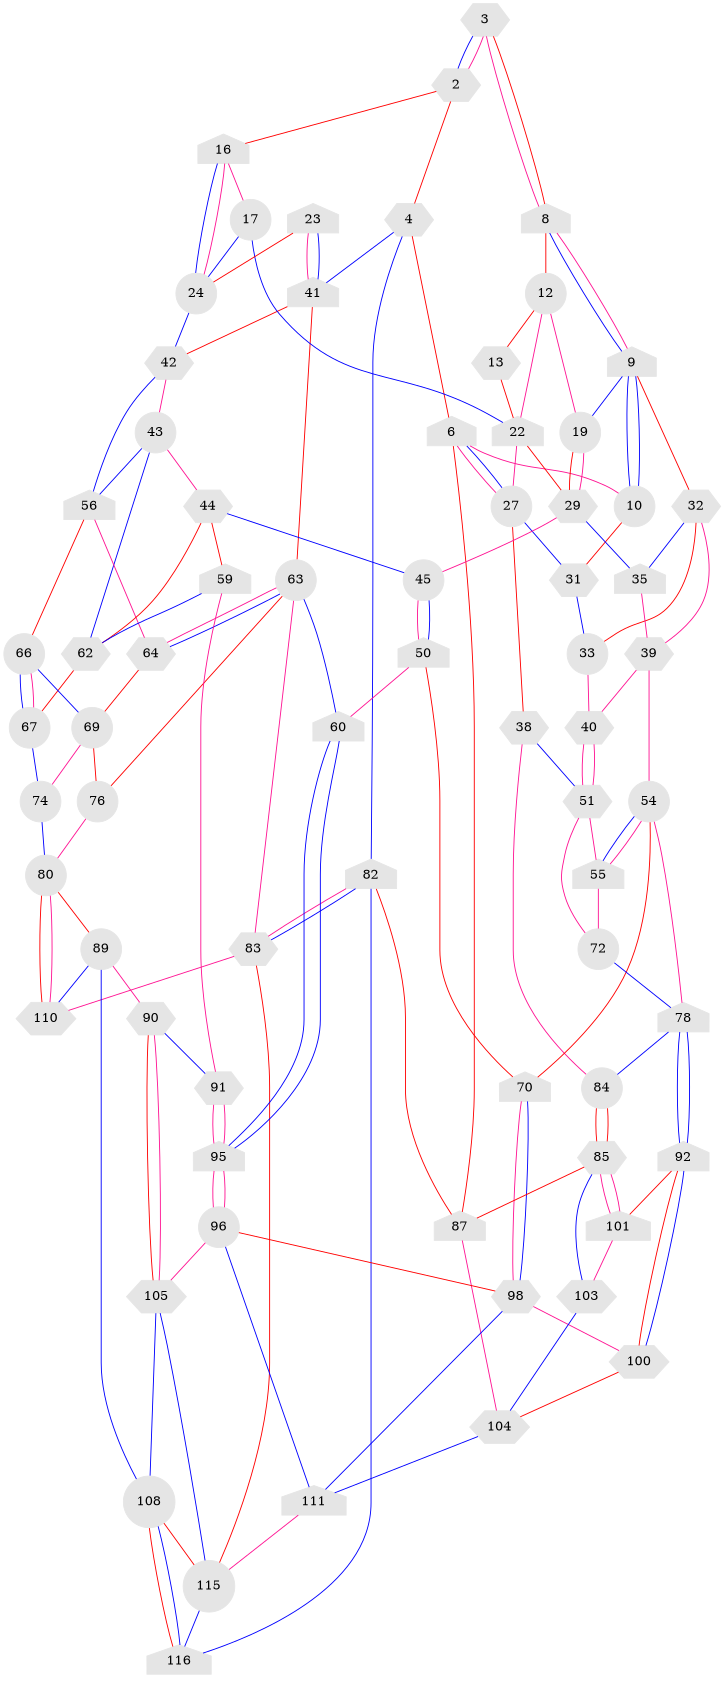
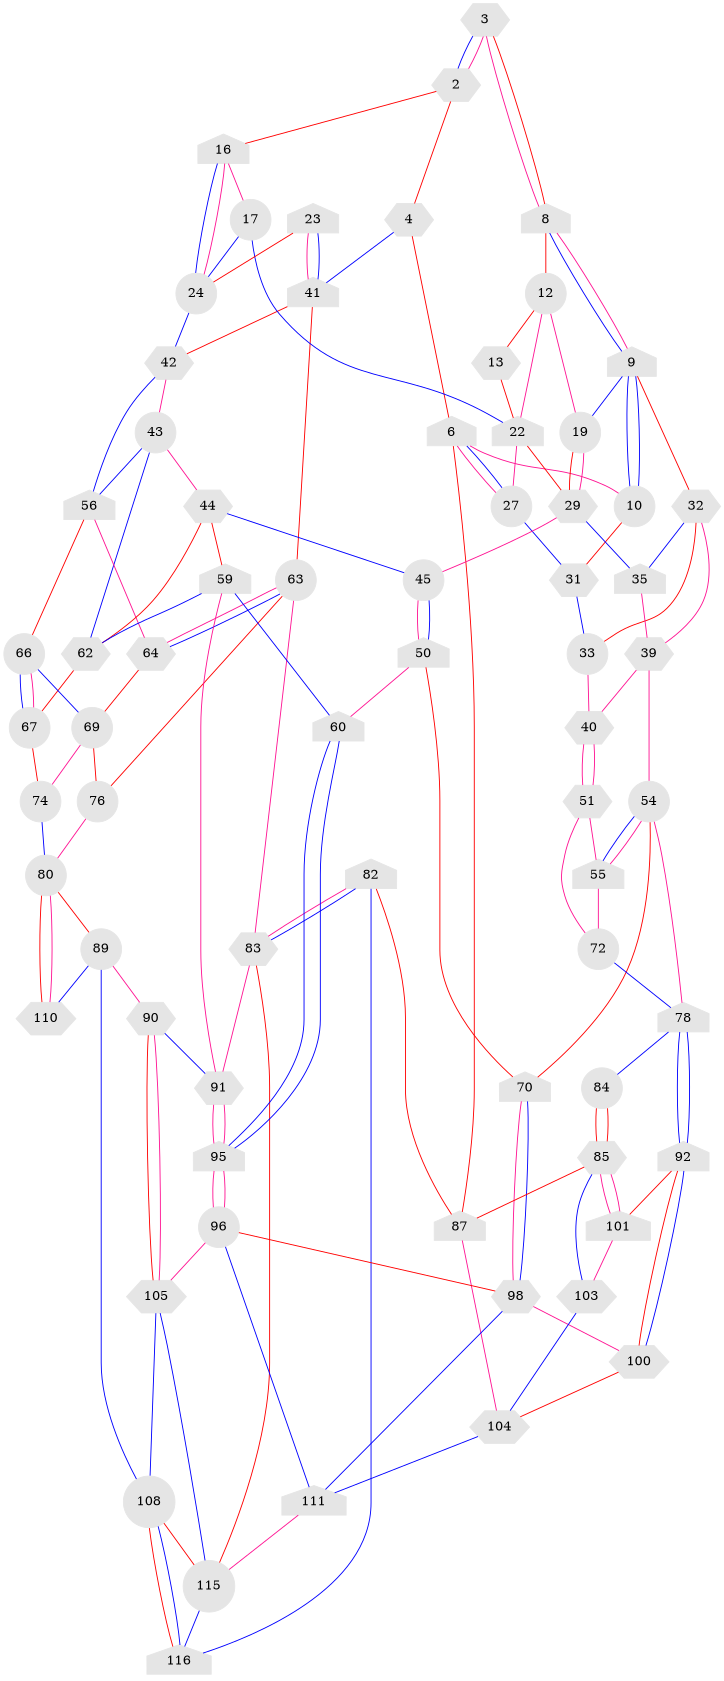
  graph {
    node [color=gray90 shape=hexagon style=filled]
    edge [color=deeppink]
    n1 [label=3]
    2 [super="+3"]
    8 [shape=house]
    4 [super="+5"]
    16 [shape=house]
    9 [shape=house super="+20"]
    12 [shape=circle super="+18"]
    6 [shape=house super="+7"]
    41 [shape=house super="+46"]
    82 [shape=house]
    17 [shape=circle super="+25"]
    24 [shape=circle super="+30"]
    10 [shape=circle super="+11"]
    27 [shape=circle super="+28"]
    87 [shape=house]
    23 [shape=house]
    42 [super="+47"]
    63 [shape=circle super="+75"]
    83 [super="+114"]
    116 [shape=house super="+118"]
    31
-   38 [super="+53"]
    104 [super="+113"]
    19 [shape=circle]
    32 [super="+36"]
    13 [super="+21"]
    22 [shape=house super="+26"]
    29 [super="+34"]
    35 [shape=house super="+48"]
    33 [shape=circle super="+37"]
    39 [super="+49"]
    45 [shape=circle]
    43 [shape=circle super="+57"]
    56 [shape=house super="+65"]
    51 [super="+52"]
    84 [shape=circle super="+88"]
    50 [shape=house super="+61"]
    40
    54 [shape=circle super="+71"]
    60 [shape=house]
    70 [shape=house]
    55 [shape=house]
    72 [shape=circle]
    85 [super="+86"]
    78 [shape=house super="+79"]
    64
    76 [shape=circle]
    44 [super="+58"]
    62 [super="+68"]
    66 [shape=circle]
    59 [shape=house super="+77"]
    67 [shape=circle]
    91
    95 [shape=house]
    98 [super="+99"]
    92 [shape=house super="+93"]
    69 [shape=circle super="+73"]
    96 [shape=circle super="+97"]
    74 [shape=circle]
    80 [shape=circle super="+81"]
    110
    115 [shape=circle super="+117"]
    100
    111 [shape=house super="+112"]
    89 [shape=circle super="+107"]
    101 [shape=house super="+102"]
    90
    108 [shape=circle super="+109"]
    103
    105 [super="+106"]
    n1 -- 2 [color=blue]
    n1 -- 2
    n1 -- 8
    n1 -- 8 [color=red]
    2 -- 4 [color=red]
    2 -- 16 [color=red]
    8 -- 9 [color=blue]
    8 -- 9
    8 -- 12 [color=red]
    4 -- 6 [color=red]
    4 -- 41 [color=blue]
-   4 -- 82 [color=blue]
    16 -- 17
    16 -- 24 [color=blue]
    16 -- 24
    9 -- 10 [color=blue]
    9 -- 10 [color=blue]
    9 -- 19 [color=blue]
    9 -- 32 [color=red]
    12 -- 19
    12 -- 13 [color=red]
    12 -- 22
    6 -- 10
    6 -- 27
    6 -- 27 [color=blue]
    6 -- 87 [color=red]
    41 -- 42 [color=red]
    41 -- 63 [color=red]
    82 -- 87 [color=red]
    82 -- 83
    82 -- 83 [color=blue]
    82 -- 116 [color=blue]
    17 -- 24 [color=blue]
    17 -- 22 [color=blue]
    24 -- 42 [color=blue]
    10 -- 31 [color=red]
    27 -- 31 [color=blue]
-   27 -- 38 [color=red]
    87 -- 104
    23 -- 41
    23 -- 41 [color=blue]
    23 -- 24 [color=red]
    42 -- 43
    42 -- 56 [color=blue]
    63 -- 83
    63 -- 64
    63 -- 64 [color=blue]
    63 -- 76 [color=red]
-   83 -- 110
+   83 -- 91
    83 -- 115 [color=red]
    31 -- 33 [color=blue]
-   38 -- 51 [color=blue]
-   38 -- 84
    104 -- 111 [color=blue]
    19 -- 29 [color=red]
    19 -- 29
    32 -- 35 [color=blue]
    32 -- 33 [color=red]
    32 -- 39
    13 -- 22 [color=red]
    22 -- 27
    22 -- 29 [color=red]
    29 -- 35 [color=blue]
    29 -- 45
    35 -- 39
    33 -- 40
    39 -- 40
    39 -- 54
    45 -- 50
    45 -- 50 [color=blue]
    43 -- 56 [color=blue]
    43 -- 44
    43 -- 62 [color=blue]
    56 -- 64
    56 -- 66 [color=red]
    51 -- 55
    51 -- 72
    84 -- 85 [color=red]
    84 -- 85 [color=red]
    50 -- 60
    50 -- 70 [color=red]
    40 -- 51
    40 -- 51
    54 -- 70 [color=red]
    54 -- 55 [color=blue]
    54 -- 55
    54 -- 78
    60 -- 95 [color=blue]
    60 -- 95 [color=blue]
    70 -- 98
    70 -- 98 [color=blue]
    55 -- 72
    72 -- 78 [color=blue]
    85 -- 87 [color=red]
    85 -- 101
    85 -- 101
    85 -- 103 [color=blue]
    78 -- 84 [color=blue]
    78 -- 92 [color=blue]
    78 -- 92 [color=blue]
    64 -- 69 [color=red]
    76 -- 80
    44 -- 45 [color=blue]
    44 -- 62 [color=red]
    44 -- 59 [color=red]
    62 -- 67 [color=red]
    66 -- 67 [color=blue]
    66 -- 67
    66 -- 69 [color=blue]
-   63 -- 60 [color=blue]
+   59 -- 60 [color=blue]
    59 -- 62 [color=blue]
    59 -- 91
-   67 -- 74 [color=blue]
+   67 -- 74 [color=red]
    91 -- 95
    91 -- 95
    95 -- 96
    95 -- 96
    98 -- 100
    98 -- 111 [color=blue]
    92 -- 100 [color=red]
    92 -- 100 [color=blue]
    92 -- 101 [color=red]
    69 -- 76 [color=red]
    69 -- 74
    96 -- 98 [color=red]
    96 -- 111 [color=blue]
    96 -- 105
    74 -- 80 [color=blue]
    80 -- 110 [color=red]
    80 -- 110
    80 -- 89 [color=red]
    115 -- 116 [color=blue]
    100 -- 104 [color=red]
    111 -- 115
    89 -- 110 [color=blue]
    89 -- 90
    89 -- 108 [color=blue]
    101 -- 103
    90 -- 91 [color=blue]
    90 -- 105 [color=red]
    90 -- 105
    108 -- 116 [color=red]
    108 -- 116 [color=blue]
    108 -- 115 [color=red]
    103 -- 104 [color=blue]
    105 -- 115 [color=blue]
    105 -- 108 [color=blue]
  }
